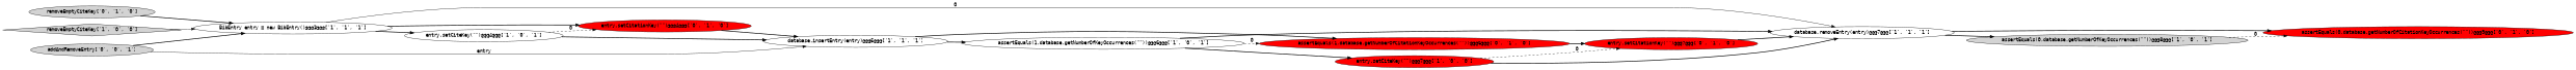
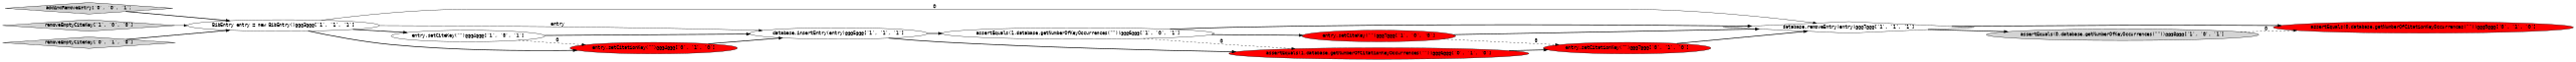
  digraph {
    fontname="DejaVu Sans Mono"
    rankdir=LR
    node [fillcolor=white fontname="DejaVu Sans Mono" shape=ellipse style=filled]
    edge [fontname="DejaVu Sans Mono" style=bold]
    n1 [label="BibEntry entry = new BibEntry()@@@3@@@['1', '1', '1']"]
-   n2 [label="database.removeEntry(entry)@@@7@@@['1', '1', '1']"]
+   n2 [label="database.removeEntry(entry)@@@7@@@['1', '1', '1']" shape=diamond]
    n3 [label="entry.setCiteKey(\"\")@@@4@@@['1', '0', '1']"]
    n4 [label="database.insertEntry(entry)@@@5@@@['1', '1', '1']"]
    n5 [fillcolor=red label="entry.setCitationKey(\"\")@@@4@@@['0', '1', '0']"]
    n6 [fillcolor=lightgray label="assertEquals(0,database.getNumberOfKeyOccurrences(\"\"))@@@8@@@['1', '0', '1']"]
    n7 [fillcolor=red label="assertEquals(0,database.getNumberOfCitationKeyOccurrences(\"\"))@@@9@@@['0', '1', '0']"]
    n8 [label="assertEquals(1,database.getNumberOfKeyOccurrences(\"\"))@@@6@@@['1', '0', '1']"]
    n9 [fillcolor=red label="assertEquals(1,database.getNumberOfCitationKeyOccurrences(\"\"))@@@6@@@['0', '1', '0']"]
-   n10 [fillcolor=lightgray label="addAndRemoveEntry['0', '0', '1']"]
+   n10 [fillcolor=lightgray label="addAndRemoveEntry['0', '0', '1']" shape=diamond]
    n11 [fillcolor=red label="entry.setCiteKey(\"\")@@@7@@@['1', '0', '0']"]
    n12 [fillcolor=red label="entry.setCitationKey(\"\")@@@7@@@['0', '1', '0']"]
    n13 [fillcolor=lightgray label="removeEmptyCiteKey['1', '0', '0']" shape=diamond]
-   n14 [fillcolor=lightgray label="removeEmptyCiteKey['0', '1', '0']"]
+   n14 [fillcolor=lightgray label="removeEmptyCiteKey['0', '1', '0']" shape=diamond]
    n1 -> n2 [label=0 style=solid]
    n1 -> n3
-   n10 -> n4 [label=entry style=solid]
+   n1 -> n4 [label=entry style=solid]
    n1 -> n5
    n2 -> n6
    n2 -> n7
    n3 -> n4
    n3 -> n5 [label=0 style=dashed]
    n4 -> n8
    n4 -> n9
    n5 -> n4
    n6 -> n7 [label=0 style=dashed]
    n8 -> n2
    n8 -> n9 [label=0 style=dashed]
    n8 -> n11
    n9 -> n12
    n10 -> n1
    n11 -> n2
    n11 -> n12 [label=0 style=dashed]
    n12 -> n2
    n13 -> n1 [style=solid]
    n14 -> n1
  }
